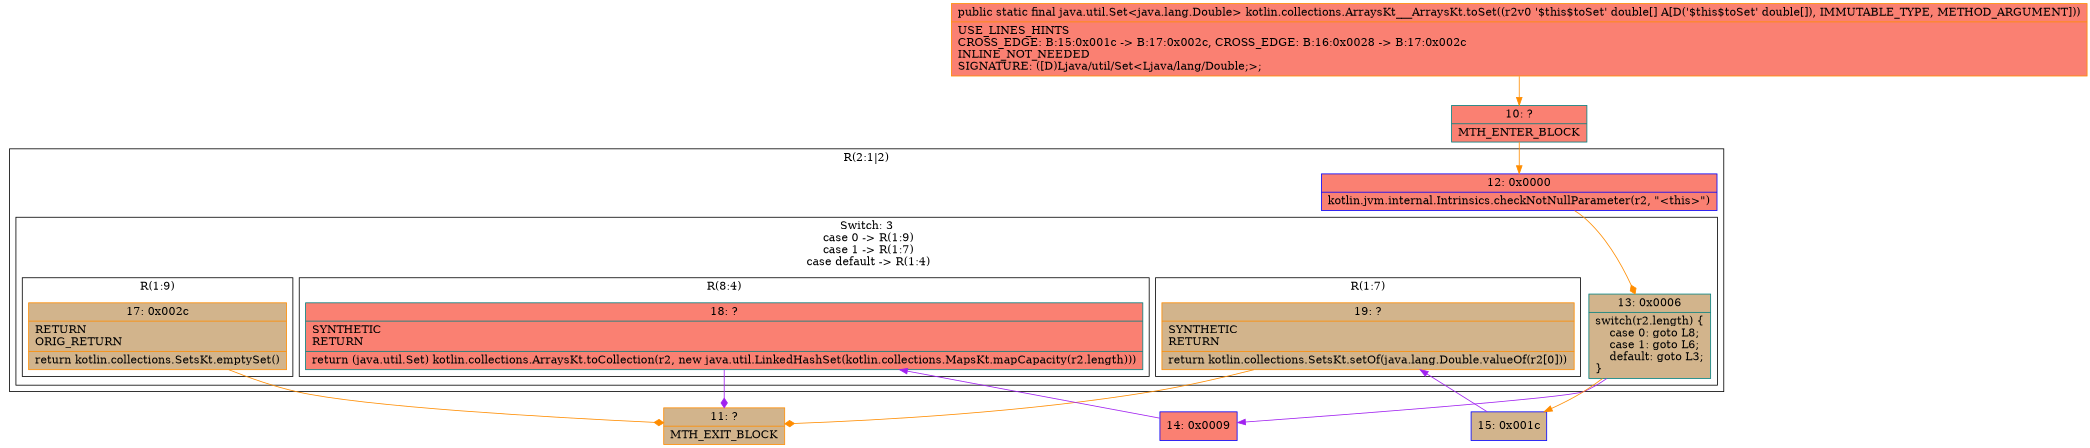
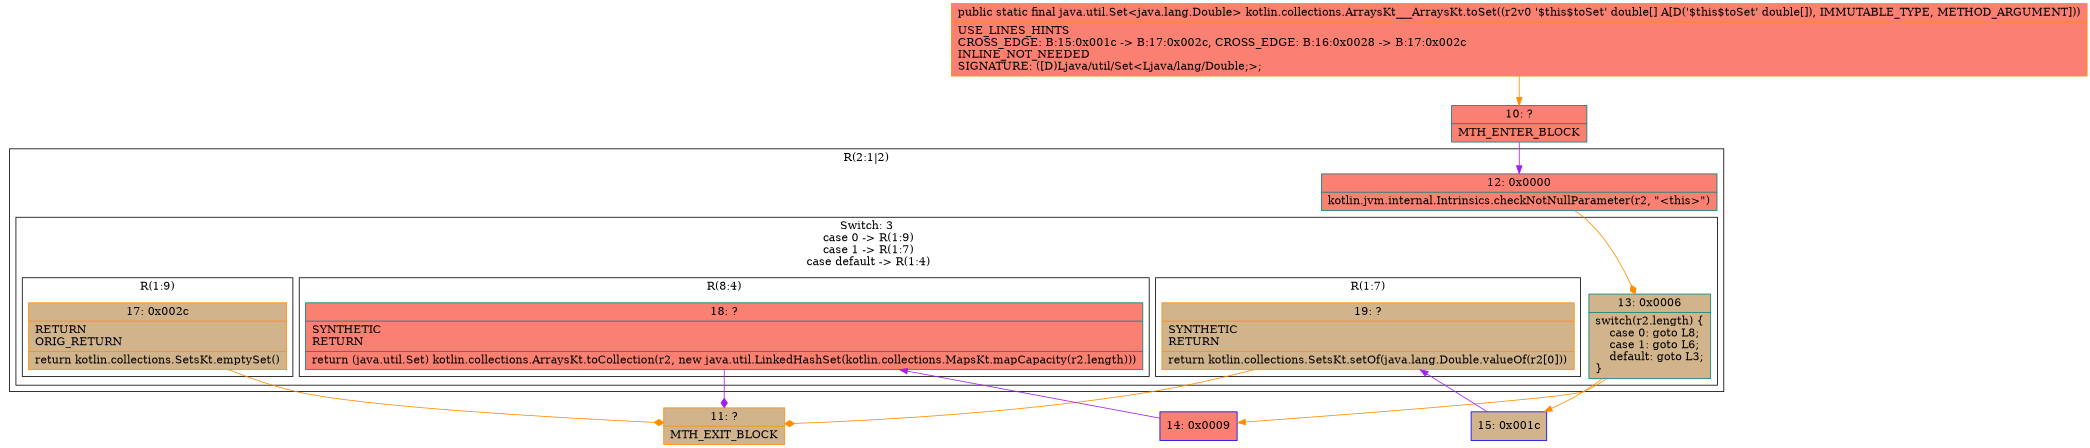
  digraph {
    node [color=darkorange fillcolor=tan shape=record style=filled]
    edge [arrowhead=normal color=darkorange]
    n1 [label="{17\:\ 0x002c|RETURN\lORIG_RETURN\l|return kotlin.collections.SetsKt.emptySet()\l}"]
    n2 [label="{19\:\ ?|SYNTHETIC\lRETURN\l|return kotlin.collections.SetsKt.setOf(java.lang.Double.valueOf(r2[0]))\l}"]
    n3 [color=teal fillcolor=salmon label="{18\:\ ?|SYNTHETIC\lRETURN\l|return (java.util.Set) kotlin.collections.ArraysKt.toCollection(r2, new java.util.LinkedHashSet(kotlin.collections.MapsKt.mapCapacity(r2.length)))\l}"]
    n4 [color=teal label="{13\:\ 0x0006|switch(r2.length) \{\l    case 0: goto L8;\l    case 1: goto L6;\l    default: goto L3;\l\}\l}"]
-   n5 [color=blue fillcolor=salmon label="{12\:\ 0x0000|kotlin.jvm.internal.Intrinsics.checkNotNullParameter(r2, \"\<this\>\")\l}"]
+   n5 [color=teal fillcolor=salmon label="{12\:\ 0x0000|kotlin.jvm.internal.Intrinsics.checkNotNullParameter(r2, \"\<this\>\")\l}"]
    n6 [label="{11\:\ ?|MTH_EXIT_BLOCK\l}"]
    n7 [color=blue fillcolor=salmon label="{14\:\ 0x0009}"]
    n8 [color=blue label="{15\:\ 0x001c}"]
    n9 [color=teal fillcolor=salmon label="{10\:\ ?|MTH_ENTER_BLOCK\l}"]
    n10 [fillcolor=salmon label="{public static final java.util.Set\<java.lang.Double\> kotlin.collections.ArraysKt___ArraysKt.toSet((r2v0 '$this$toSet' double[] A[D('$this$toSet' double[]), IMMUTABLE_TYPE, METHOD_ARGUMENT]))  | USE_LINES_HINTS\lCROSS_EDGE: B:15:0x001c \-\> B:17:0x002c, CROSS_EDGE: B:16:0x0028 \-\> B:17:0x002c\lINLINE_NOT_NEEDED\lSIGNATURE: ([D)Ljava\/util\/Set\<Ljava\/lang\/Double;\>;\l}"]
    subgraph cluster_1 {
      label="R(2:1|2)"
      n5
      subgraph cluster_2 {
        label="Switch: 3\n case 0 -> R(1:9)\n case 1 -> R(1:7)\n case default -> R(1:4)"
        n4
        subgraph cluster_3 {
          label="R(1:9)"
          n1
        }
        subgraph cluster_4 {
          label="R(1:7)"
          n2
        }
        subgraph cluster_5 {
          label="R(8:4)"
          n3
        }
      }
    }
    n1 -> n6 [arrowhead=diamond]
    n2 -> n6 [arrowhead=diamond]
    n3 -> n6 [arrowhead=diamond color=purple]
-   n4 -> n7 [color=purple]
+   n4 -> n7
    n4 -> n8
    n5 -> n4 [arrowhead=diamond]
    n7 -> n3 [color=purple]
    n8 -> n2 [color=purple]
-   n9 -> n5
+   n9 -> n5 [color=purple]
    n10 -> n9
  }
